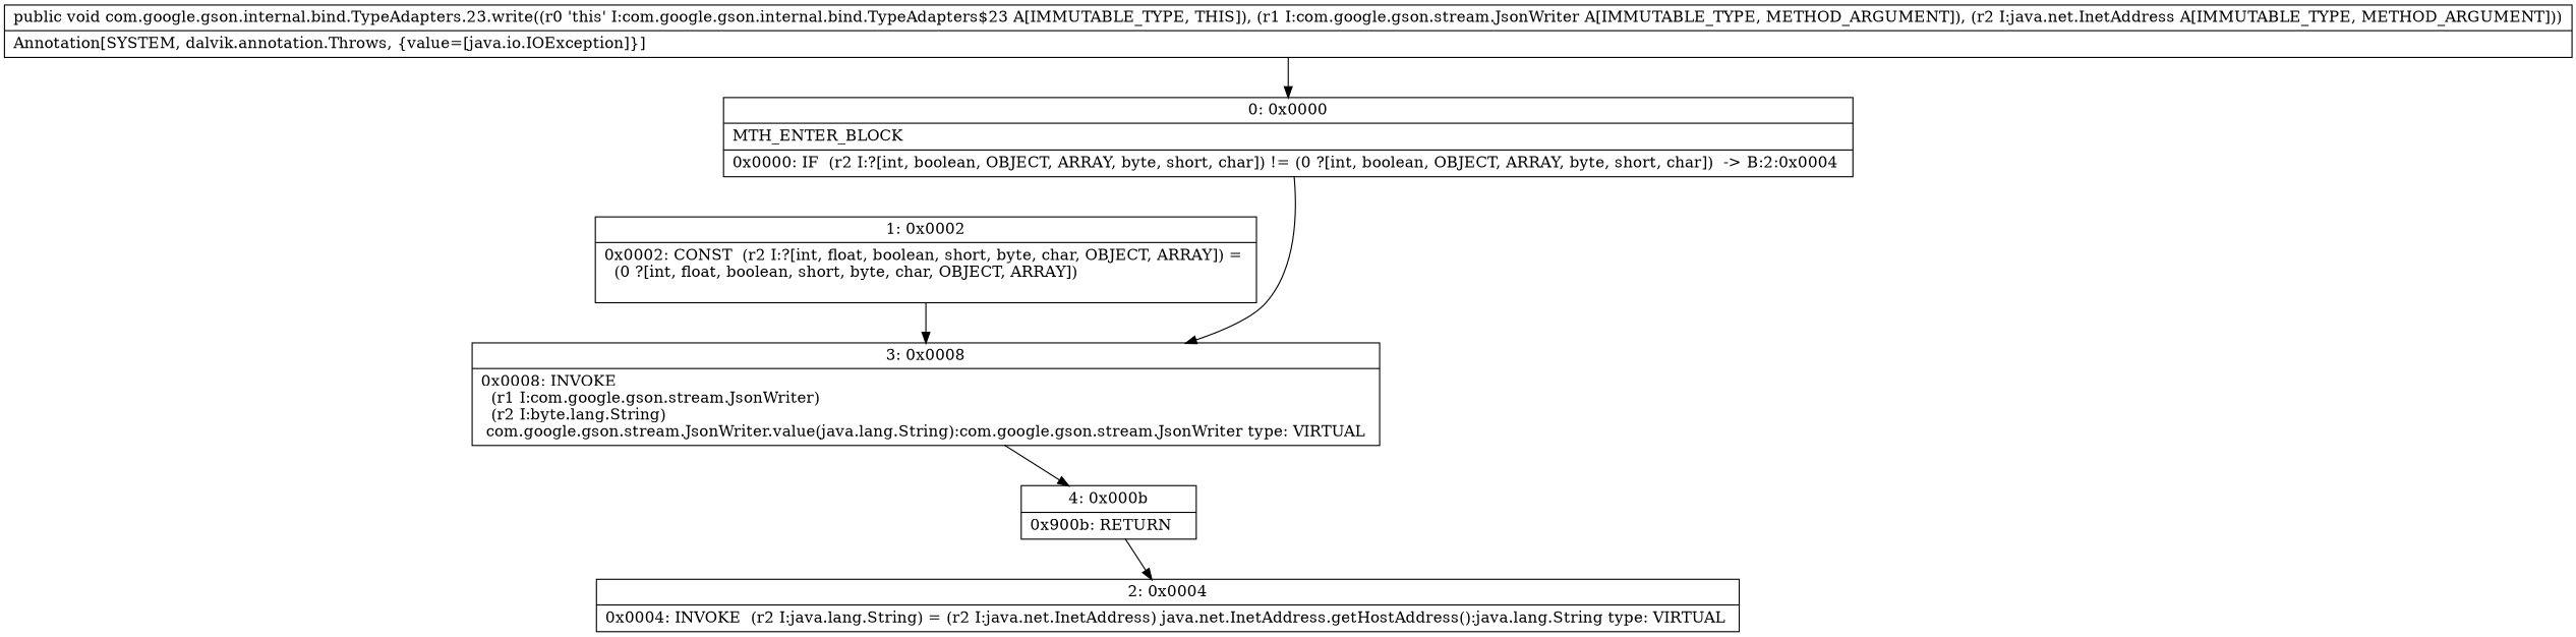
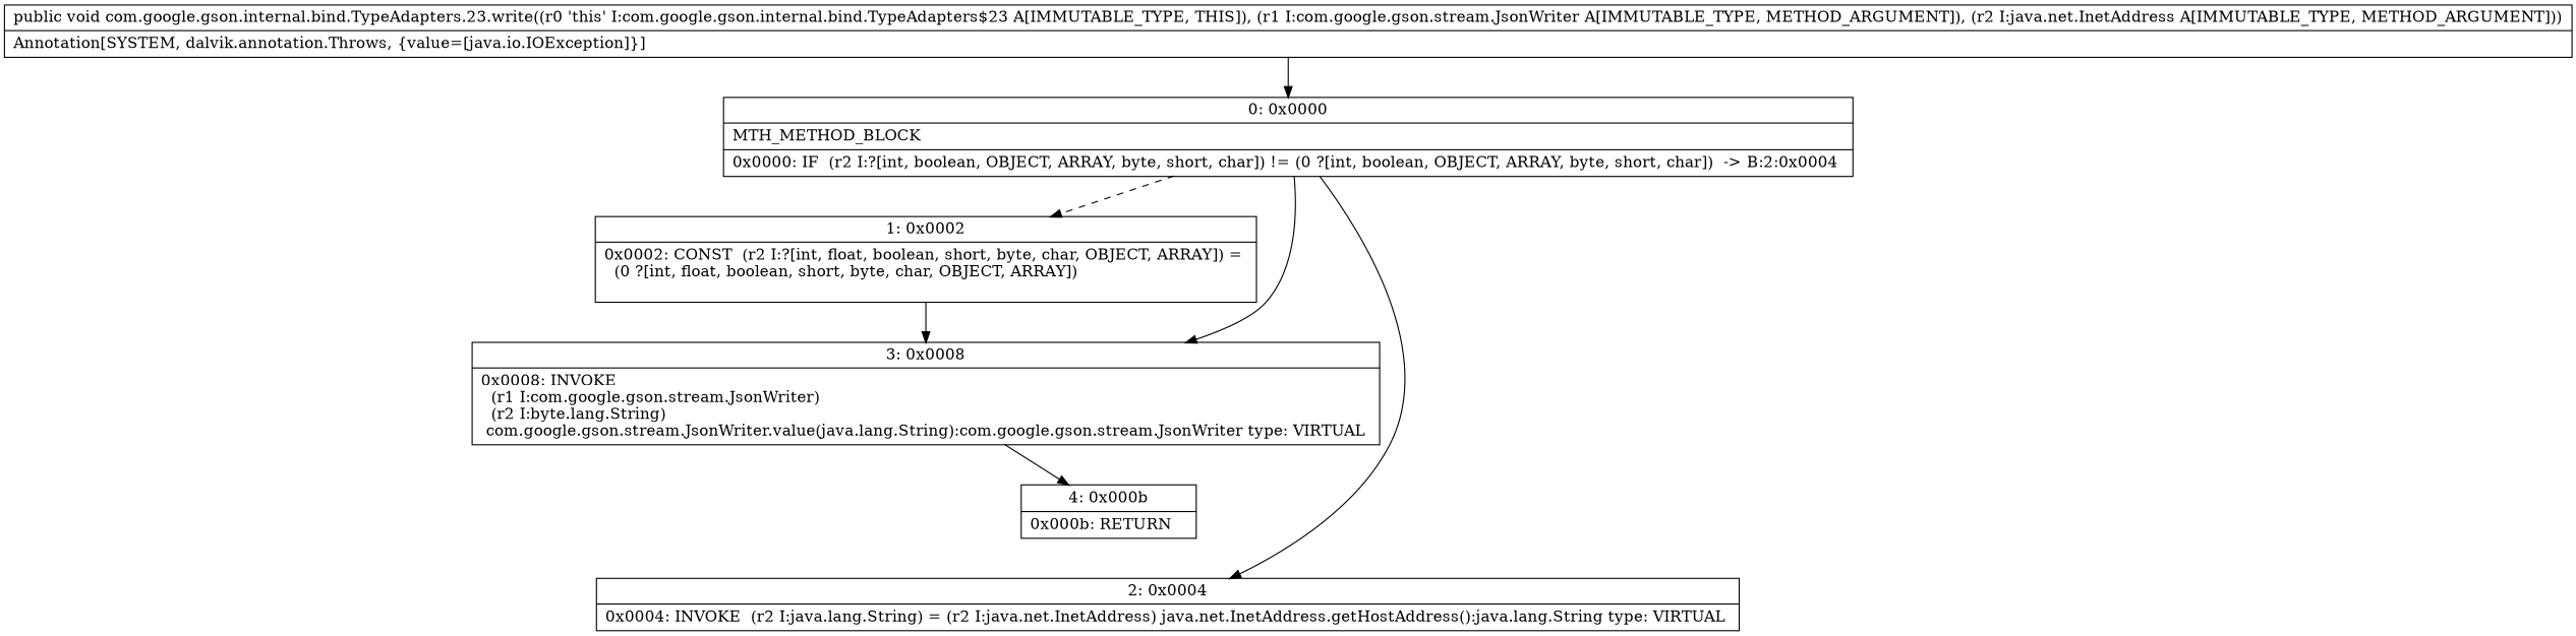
  digraph {
    node [shape=record]
-   n1 [label="{0\:\ 0x0000|MTH_ENTER_BLOCK\l|0x0000: IF  (r2 I:?[int, boolean, OBJECT, ARRAY, byte, short, char]) != (0 ?[int, boolean, OBJECT, ARRAY, byte, short, char])  \-\> B:2:0x0004 \l}"]
+   n1 [label="{0\:\ 0x0000|MTH_METHOD_BLOCK\l|0x0000: IF  (r2 I:?[int, boolean, OBJECT, ARRAY, byte, short, char]) != (0 ?[int, boolean, OBJECT, ARRAY, byte, short, char])  \-\> B:2:0x0004 \l}"]
    n2 [label="{1\:\ 0x0002|0x0002: CONST  (r2 I:?[int, float, boolean, short, byte, char, OBJECT, ARRAY]) = \l  (0 ?[int, float, boolean, short, byte, char, OBJECT, ARRAY])\l \l}"]
    n3 [label="{2\:\ 0x0004|0x0004: INVOKE  (r2 I:java.lang.String) = (r2 I:java.net.InetAddress) java.net.InetAddress.getHostAddress():java.lang.String type: VIRTUAL \l}"]
    n4 [label="{3\:\ 0x0008|0x0008: INVOKE  \l  (r1 I:com.google.gson.stream.JsonWriter)\l  (r2 I:byte.lang.String)\l com.google.gson.stream.JsonWriter.value(java.lang.String):com.google.gson.stream.JsonWriter type: VIRTUAL \l}"]
-   n5 [label="{4\:\ 0x000b|0x900b: RETURN   \l}"]
+   n5 [label="{4\:\ 0x000b|0x000b: RETURN   \l}"]
    n6 [label="{public void com.google.gson.internal.bind.TypeAdapters.23.write((r0 'this' I:com.google.gson.internal.bind.TypeAdapters$23 A[IMMUTABLE_TYPE, THIS]), (r1 I:com.google.gson.stream.JsonWriter A[IMMUTABLE_TYPE, METHOD_ARGUMENT]), (r2 I:java.net.InetAddress A[IMMUTABLE_TYPE, METHOD_ARGUMENT]))  | Annotation[SYSTEM, dalvik.annotation.Throws, \{value=[java.io.IOException]\}]\l}"]
-   n5 -> n3
+   n1 -> n2 [style=dashed]
+   n1 -> n3
    n1 -> n4
    n2 -> n4
    n4 -> n5
    n6 -> n1
  }
